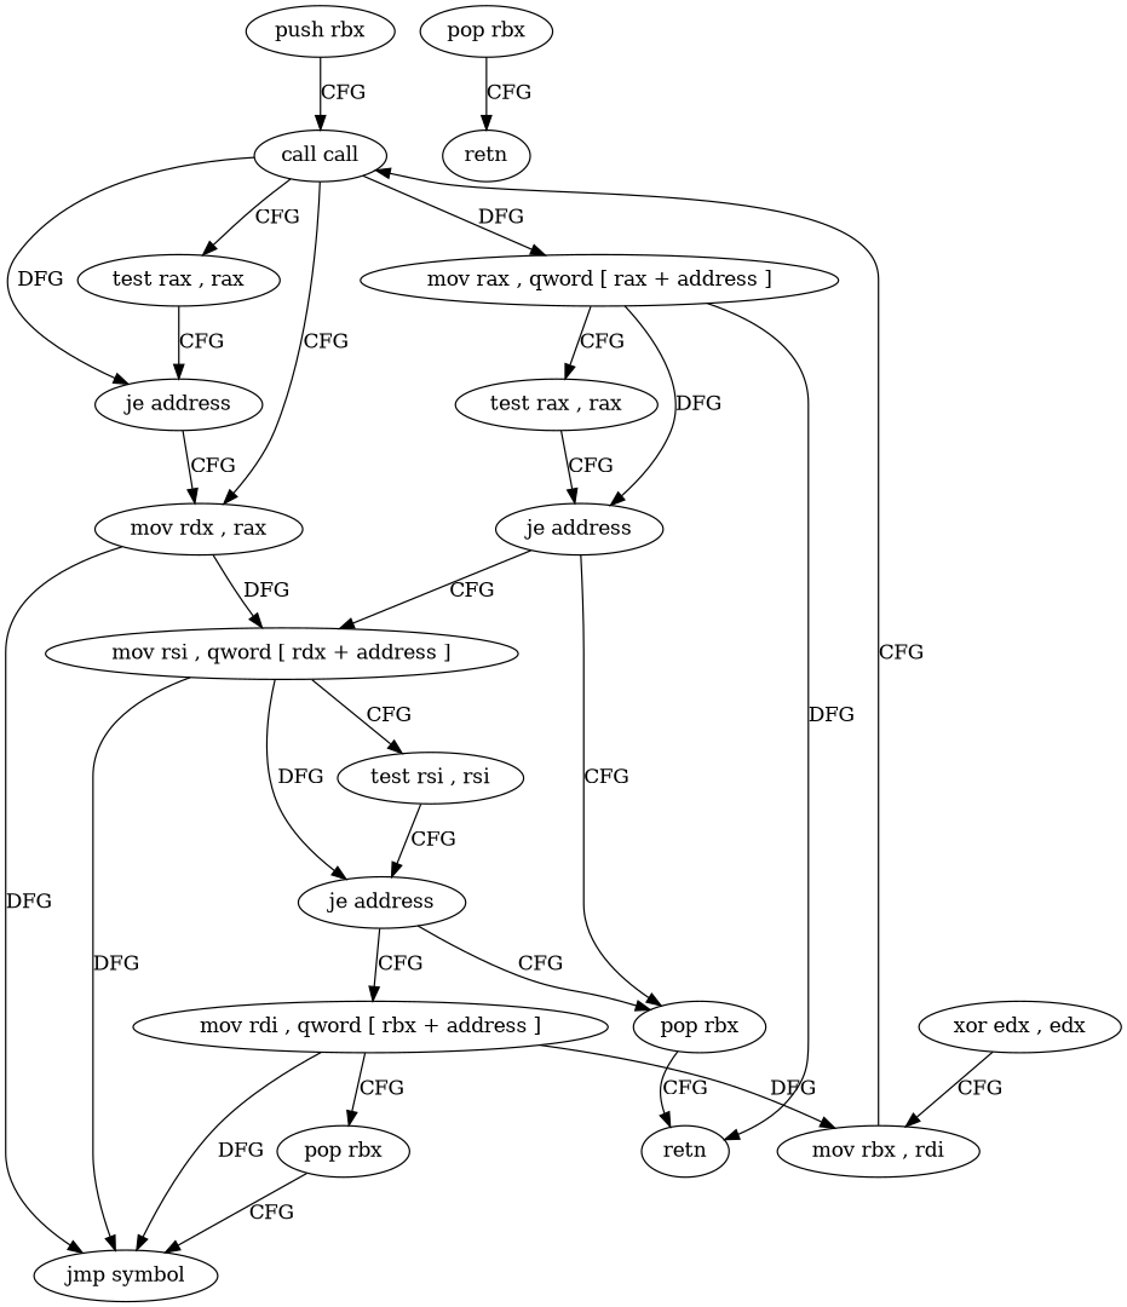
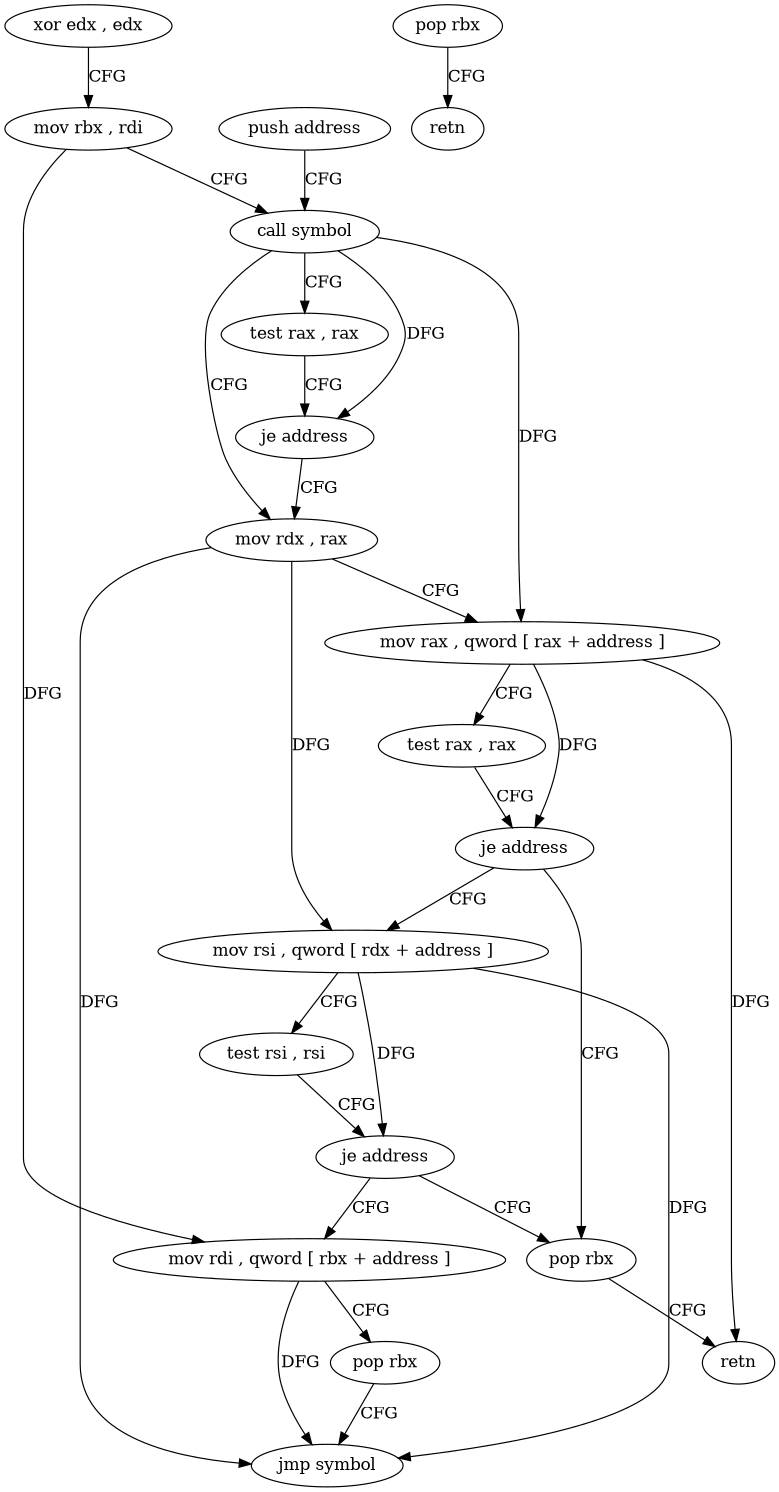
  digraph {
-   n1 [label="push rbx"]
-   n2 [label="call call"]
+   n1 [label="push address"]
+   n2 [label="call symbol"]
    n3 [label="xor edx , edx"]
    n4 [label="mov rbx , rdi"]
    n5 [label="mov rdi , qword [ rbx + address ]"]
    n6 [label="test rax , rax"]
    n7 [label="je address"]
    n8 [label="mov rdx , rax"]
    n9 [label="mov rax , qword [ rax + address ]"]
    n10 [label="jmp symbol"]
    n11 [label="pop rbx"]
    n12 [label="mov rsi , qword [ rdx + address ]"]
    n13 [label="test rax , rax"]
    n14 [label="je address"]
    n15 [label=retn]
    n16 [label="pop rbx"]
    n17 [label=retn]
    n18 [label="test rsi , rsi"]
    n19 [label="je address"]
    n20 [label="pop rbx"]
    n1 -> n2 [label=CFG]
    n2 -> n6 [label=CFG]
    n2 -> n7 [label=DFG]
    n2 -> n8 [label=CFG]
    n2 -> n9 [label=DFG]
    n3 -> n4 [label=CFG]
    n4 -> n2 [label=CFG]
-   n5 -> n4 [label=DFG]
+   n4 -> n5 [label=DFG]
    n5 -> n10 [label=DFG]
    n5 -> n11 [label=CFG]
    n6 -> n7 [label=CFG]
    n7 -> n8 [label=CFG]
+   n8 -> n9 [label=CFG]
    n8 -> n10 [label=DFG]
    n8 -> n12 [label=DFG]
    n9 -> n13 [label=CFG]
    n9 -> n14 [label=DFG]
    n9 -> n15 [label=DFG]
    n11 -> n10 [label=CFG]
    n12 -> n10 [label=DFG]
    n12 -> n18 [label=CFG]
    n12 -> n19 [label=DFG]
    n13 -> n14 [label=CFG]
    n14 -> n12 [label=CFG]
    n14 -> n20 [label=CFG]
    n16 -> n17 [label=CFG]
    n18 -> n19 [label=CFG]
    n19 -> n5 [label=CFG]
    n19 -> n20 [label=CFG]
    n20 -> n15 [label=CFG]
  }
